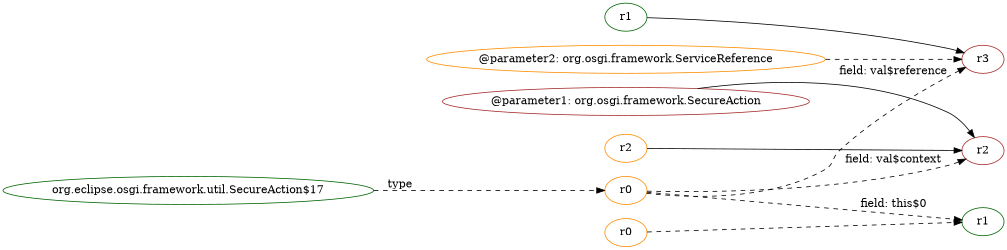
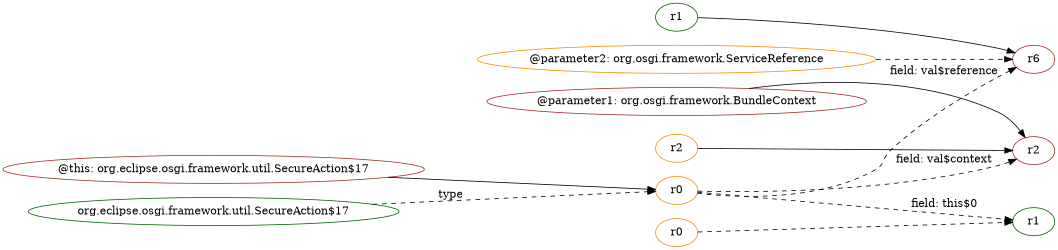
  digraph {
    rankdir=LR
    node [color=darkorange]
    edge [style=dashed]
    n1 [label=r0]
-   n2 [color=brown label=r3]
+   n2 [color=brown label=r6]
    n3 [color=brown label=r2]
    n4 [color=darkgreen label=r1]
-   n5 [color=brown label="@parameter1: org.osgi.framework.SecureAction"]
+   n5 [color=brown label="@parameter1: org.osgi.framework.BundleContext"]
    n6 [label="@parameter2: org.osgi.framework.ServiceReference"]
    n7 [color=darkgreen label=r1]
+   n8 [color=brown label="@this: org.eclipse.osgi.framework.util.SecureAction$17"]
    n9 [color=darkgreen label="org.eclipse.osgi.framework.util.SecureAction$17"]
    n10 [label=r0]
    n11 [label=r2]
    n1 -> n2 [label="field: val$reference"]
    n1 -> n3 [label="field: val$context"]
    n1 -> n4 [label="field: this$0"]
    n5 -> n3 [style=solid]
    n6 -> n2
    n7 -> n2 [style=solid]
+   n8 -> n1 [style=solid]
    n9 -> n1 [label=type]
    n10 -> n4
    n11 -> n3 [style=solid]
  }
